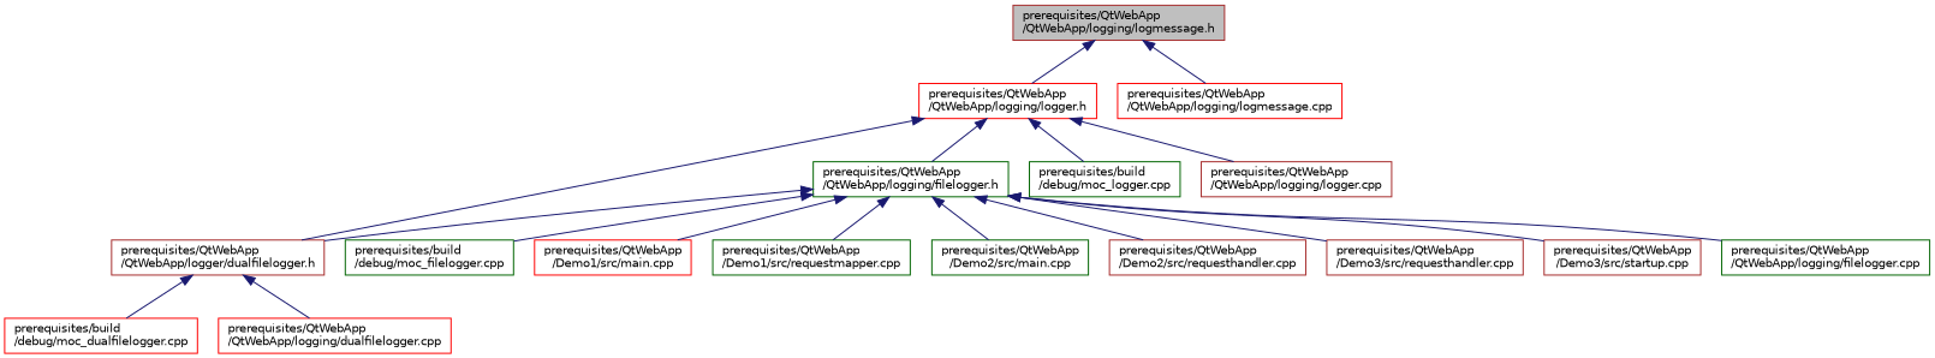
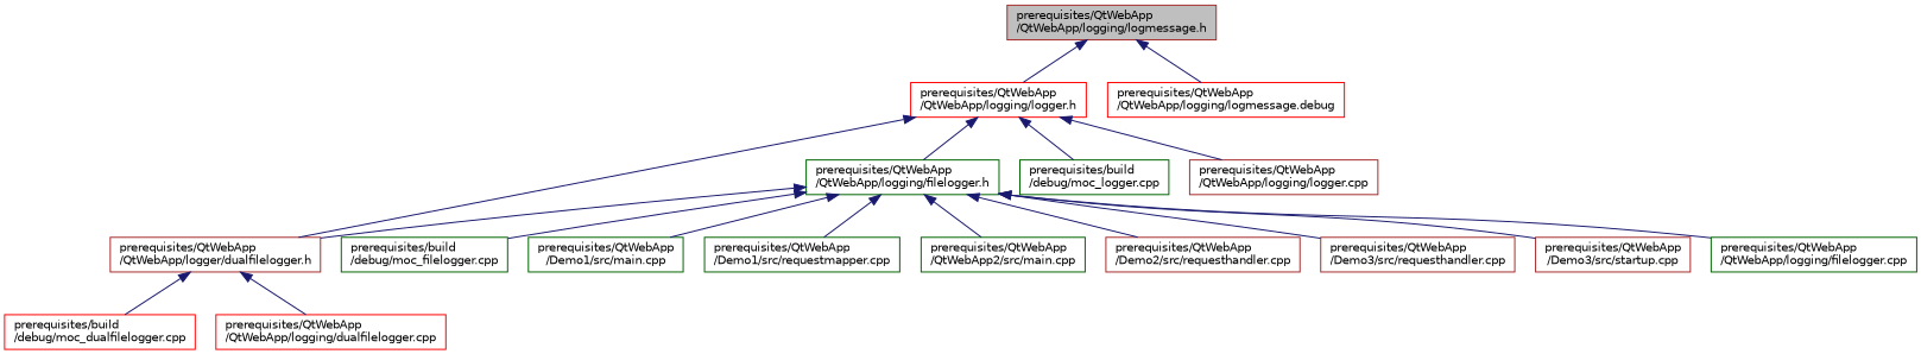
  digraph {
    node [color=brown fillcolor=white fontname=Helvetica fontsize=10 shape=record style=filled]
    edge [color=midnightblue dir=back fontname=Helvetica fontsize=10 labelfontname=Helvetica labelfontsize=10 style=solid]
    n1 [fillcolor=grey75 fontcolor=black height=0.2 label="prerequisites/QtWebApp\l/QtWebApp/logging/logmessage.h" width=0.4]
    n2 [color=red height=0.2 label="prerequisites/QtWebApp\l/QtWebApp/logging/logger.h" width=0.4]
-   n3 [color=red height=0.2 label="prerequisites/QtWebApp\l/QtWebApp/logging/logmessage.cpp" width=0.4]
+   n3 [color=red height=0.2 label="prerequisites/QtWebApp\l/QtWebApp/logging/logmessage.debug" width=0.4]
    n4 [height=0.2 label="prerequisites/QtWebApp\l/QtWebApp/logger/dualfilelogger.h" width=0.4]
    n5 [color=darkgreen height=0.2 label="prerequisites/QtWebApp\l/QtWebApp/logging/filelogger.h" width=0.4]
    n6 [color=darkgreen height=0.2 label="prerequisites/build\l/debug/moc_logger.cpp" width=0.4]
    n7 [height=0.2 label="prerequisites/QtWebApp\l/QtWebApp/logging/logger.cpp" width=0.4]
    n8 [color=red height=0.2 label="prerequisites/build\l/debug/moc_dualfilelogger.cpp" width=0.4]
    n9 [color=red height=0.2 label="prerequisites/QtWebApp\l/QtWebApp/logging/dualfilelogger.cpp" width=0.4]
    n10 [color=darkgreen height=0.2 label="prerequisites/build\l/debug/moc_filelogger.cpp" width=0.4]
-   n11 [color=red height=0.2 label="prerequisites/QtWebApp\l/Demo1/src/main.cpp" width=0.4]
+   n11 [color=darkgreen height=0.2 label="prerequisites/QtWebApp\l/Demo1/src/main.cpp" width=0.4]
    n12 [color=darkgreen height=0.2 label="prerequisites/QtWebApp\l/Demo1/src/requestmapper.cpp" width=0.4]
-   n13 [color=darkgreen height=0.2 label="prerequisites/QtWebApp\l/Demo2/src/main.cpp" width=0.4]
+   n13 [color=darkgreen height=0.2 label="prerequisites/QtWebApp\l/QtWebApp2/src/main.cpp" width=0.4]
    n14 [height=0.2 label="prerequisites/QtWebApp\l/Demo2/src/requesthandler.cpp" width=0.4]
    n15 [height=0.2 label="prerequisites/QtWebApp\l/Demo3/src/requesthandler.cpp" width=0.4]
    n16 [height=0.2 label="prerequisites/QtWebApp\l/Demo3/src/startup.cpp" width=0.4]
    n17 [color=darkgreen height=0.2 label="prerequisites/QtWebApp\l/QtWebApp/logging/filelogger.cpp" width=0.4]
    n1 -> n2
    n1 -> n3
    n2 -> n4
    n2 -> n5
    n2 -> n6
    n2 -> n7
    n4 -> n8
    n4 -> n9
    n5 -> n4
    n5 -> n10
    n5 -> n11
    n5 -> n12
    n5 -> n13
    n5 -> n14
    n5 -> n15
    n5 -> n16
    n5 -> n17
  }
